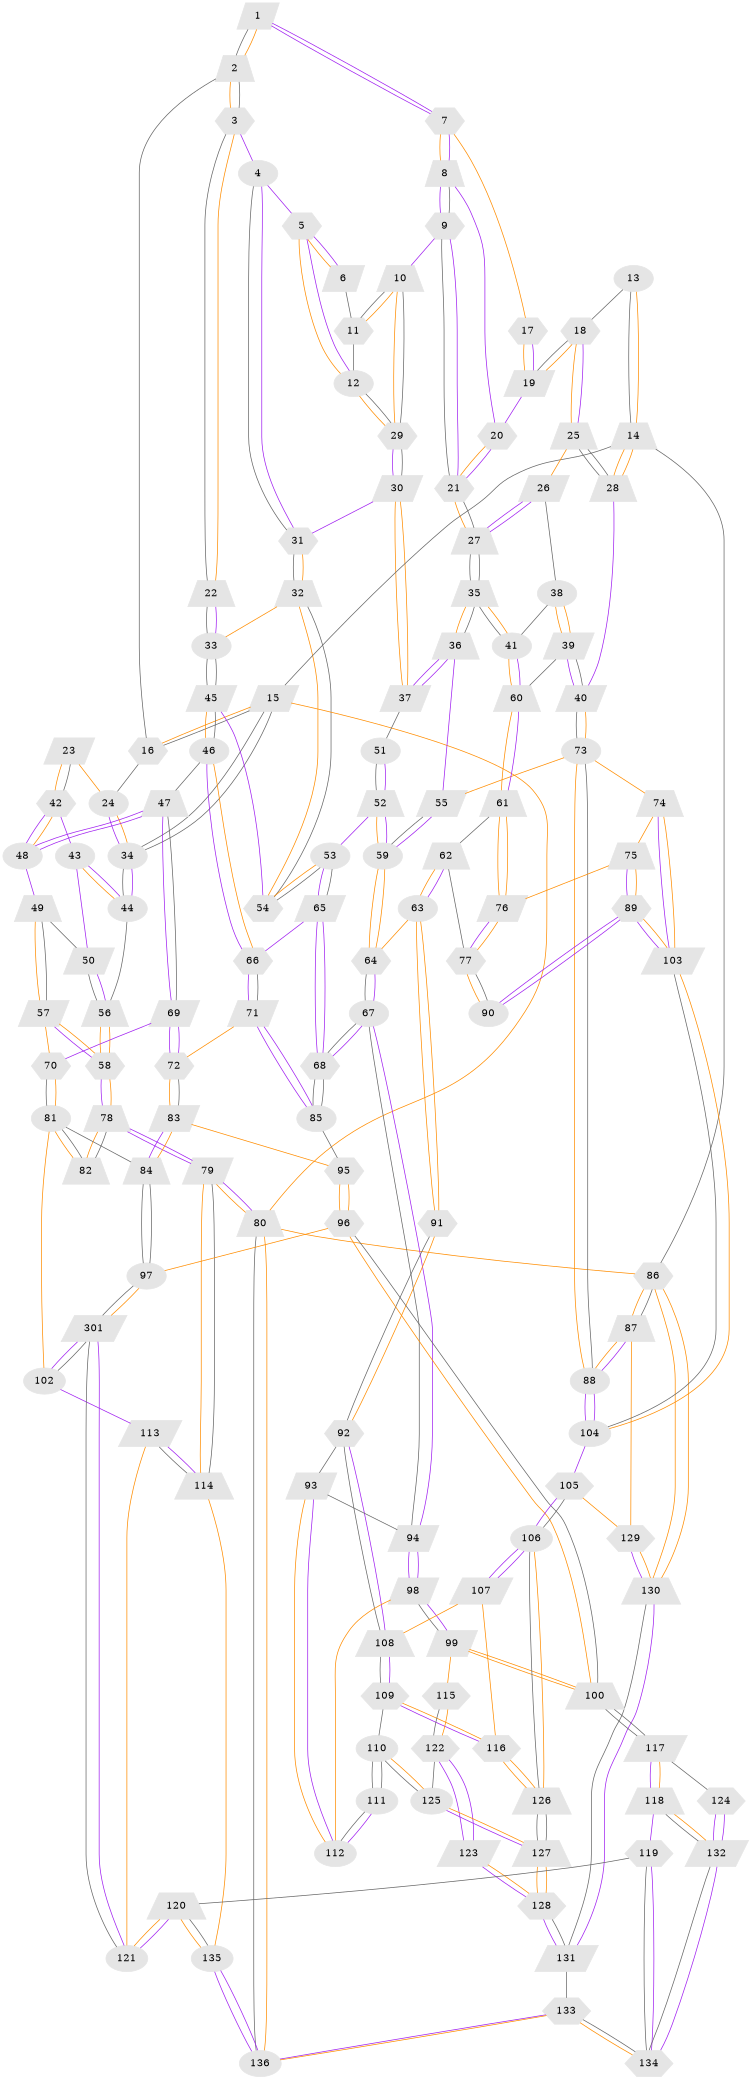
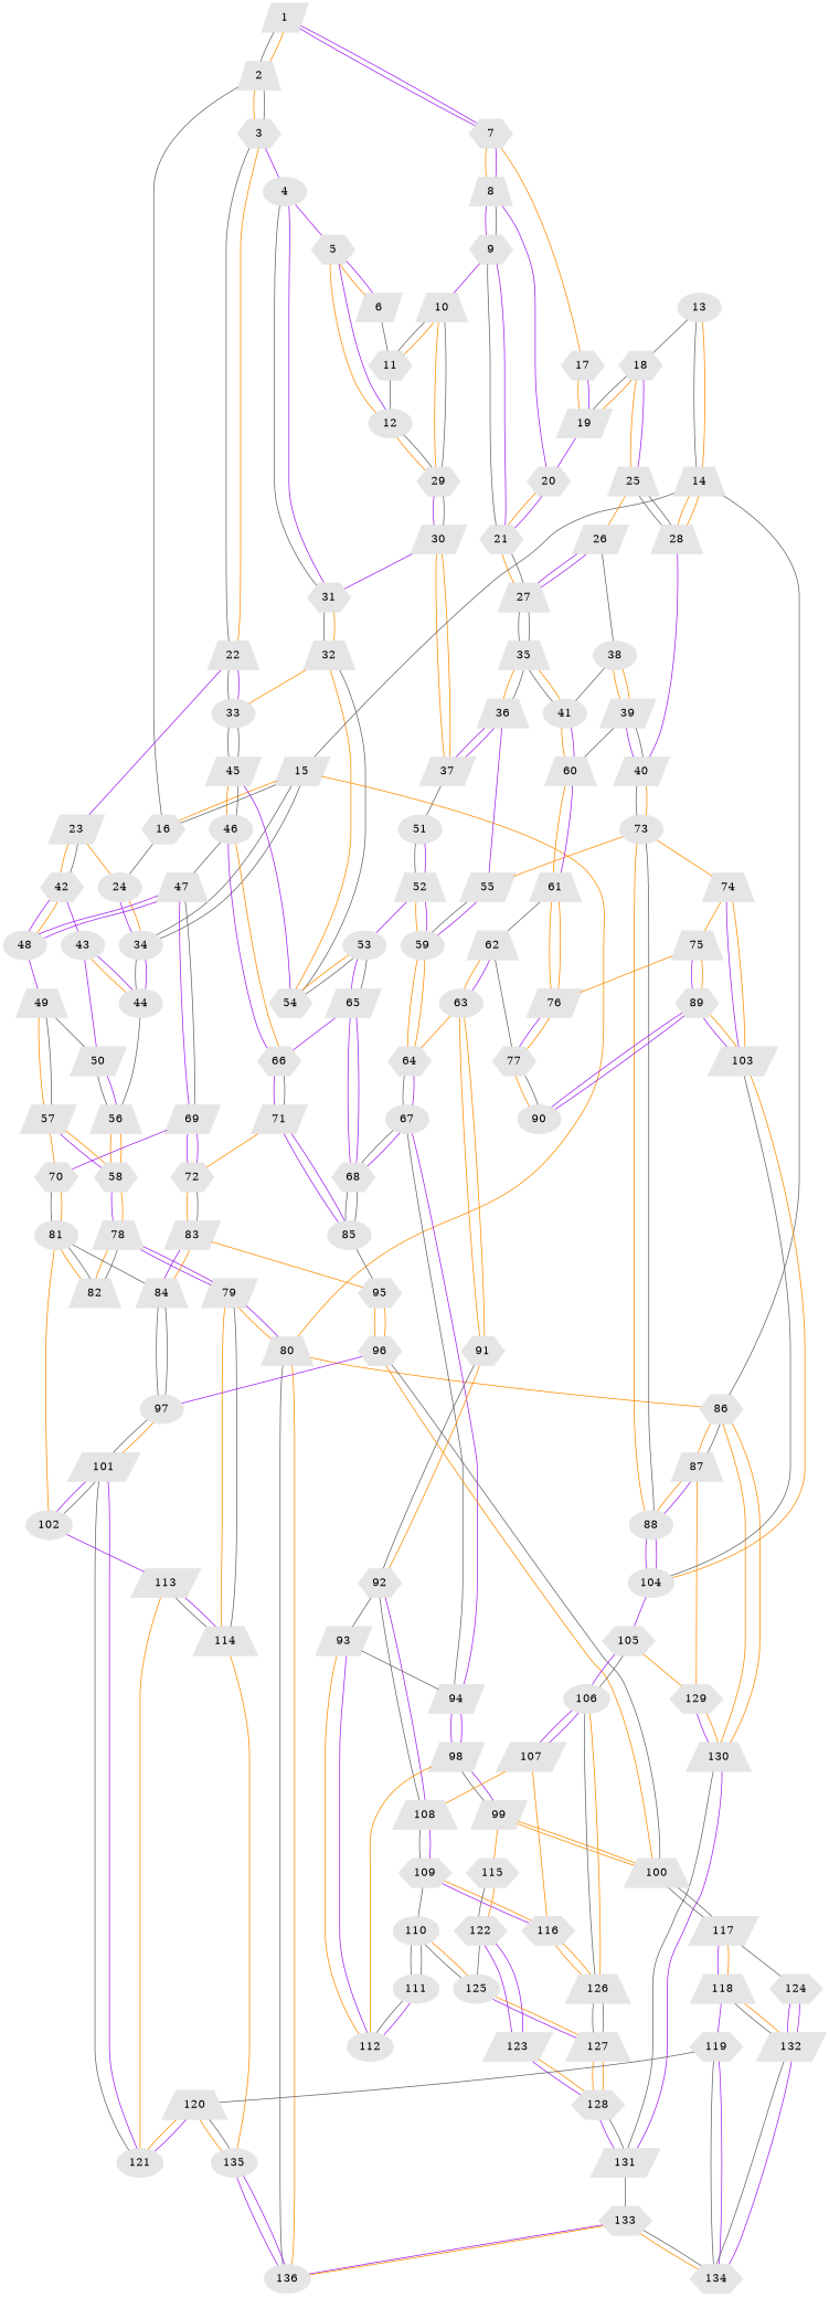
  graph {
    node [color=gray90 shape=hexagon style=filled]
    edge [color=darkorange]
    1 [shape=parallelogram]
    2 [shape=trapezium]
    7
    3
    16
    8 [shape=trapezium]
    17
    4 [shape=ellipse]
    22 [shape=trapezium]
    24 [shape=ellipse]
    5
    31
    23 [shape=parallelogram]
    33 [shape=ellipse]
    6 [shape=parallelogram]
    12 [shape=ellipse]
    32 [shape=trapezium]
    11
    29
    9
    20
    19 [shape=parallelogram]
    10 [shape=trapezium]
    21
    27 [shape=trapezium]
    30 [shape=parallelogram]
    13 [shape=ellipse]
    14 [shape=trapezium]
    18
    15 [shape=parallelogram]
    28 [shape=trapezium]
    86
    25 [shape=trapezium]
    34 [shape=ellipse]
    80 [shape=trapezium]
    40 [shape=parallelogram]
    87 [shape=trapezium]
    130 [shape=trapezium]
    44 [shape=ellipse]
    136 [shape=ellipse]
    26 [shape=parallelogram]
    35 [shape=trapezium]
    42
    45 [shape=parallelogram]
    43 [shape=ellipse]
    48 [shape=ellipse]
    38 [shape=ellipse]
    41 [shape=ellipse]
    39 [shape=parallelogram]
    36 [shape=trapezium]
    73 [shape=ellipse]
    37 [shape=parallelogram]
    51 [shape=ellipse]
    54
    46 [shape=ellipse]
    56 [shape=trapezium]
    55 [shape=parallelogram]
    60 [shape=trapezium]
    59 [shape=ellipse]
    52 [shape=trapezium]
    61 [shape=trapezium]
    74 [shape=trapezium]
    88 [shape=ellipse]
    50 [shape=parallelogram]
    49 [shape=trapezium]
    58
    47 [shape=trapezium]
    66
    69 [shape=parallelogram]
    71 [shape=parallelogram]
    70
    72
    57 [shape=parallelogram]
    53 [shape=ellipse]
    65 [shape=parallelogram]
    64
    68
    78 [shape=trapezium]
    81 [shape=ellipse]
    79 [shape=parallelogram]
    82 [shape=trapezium]
    67 [shape=ellipse]
    62 [shape=trapezium]
    76 [shape=parallelogram]
    63 [shape=ellipse]
    77
    91
    90 [shape=ellipse]
    92
    94 [shape=parallelogram]
    85 [shape=ellipse]
    98 [shape=parallelogram]
    95
    83 [shape=parallelogram]
    84 [shape=trapezium]
    102 [shape=ellipse]
    75 [shape=trapezium]
    103 [shape=parallelogram]
    104 [shape=ellipse]
    89
    114 [shape=trapezium]
    135 [shape=ellipse]
    97 [shape=ellipse]
    113 [shape=parallelogram]
    96
-   101 [shape=parallelogram label=301]
+   101 [shape=parallelogram]
    129
    131 [shape=parallelogram]
    105
    93 [shape=parallelogram]
    108 [shape=trapezium]
    112 [shape=ellipse]
    109
    99 [shape=parallelogram]
    100 [shape=trapezium]
    117 [shape=parallelogram]
    121 [shape=ellipse]
    115
    122
    118 [shape=trapezium]
    124
    106 [shape=ellipse]
    107 [shape=parallelogram]
    126 [shape=trapezium]
    116
    127 [shape=trapezium]
    110 [shape=ellipse]
    111 [shape=ellipse]
    125 [shape=ellipse]
    123 [shape=parallelogram]
    119
    132 [shape=parallelogram]
    120 [shape=trapezium]
    134
    128
    133
    1 -- 2 [color=gray40]
    1 -- 2
    1 -- 7 [color=purple]
    1 -- 7 [color=purple]
    2 -- 3
    2 -- 3 [color=gray40]
    2 -- 16 [color=gray40]
    7 -- 8
    7 -- 8 [color=purple]
    7 -- 17
    3 -- 4 [color=purple]
    3 -- 22 [color=gray40]
    3 -- 22
    16 -- 24 [color=gray40]
    8 -- 9 [color=purple]
    8 -- 9 [color=gray40]
    8 -- 20 [color=purple]
    17 -- 19
    17 -- 19 [color=purple]
    4 -- 5 [color=purple]
    4 -- 31 [color=gray40]
    4 -- 31 [color=purple]
+   22 -- 23 [color=purple]
    22 -- 33 [color=gray40]
    22 -- 33 [color=purple]
    24 -- 34 [color=purple]
    24 -- 34
    5 -- 6
    5 -- 6 [color=purple]
    5 -- 12
    5 -- 12 [color=purple]
    31 -- 32 [color=gray40]
    31 -- 32
    23 -- 24
    23 -- 42
    23 -- 42 [color=gray40]
    33 -- 45 [color=gray40]
    33 -- 45 [color=gray40]
    6 -- 11 [color=gray40]
    12 -- 29
    12 -- 29 [color=gray40]
    32 -- 33
    32 -- 54
    32 -- 54 [color=gray40]
    11 -- 12 [color=gray40]
    29 -- 30 [color=purple]
    29 -- 30 [color=gray40]
    9 -- 10 [color=purple]
    9 -- 21 [color=gray40]
    9 -- 21 [color=purple]
    20 -- 21
    20 -- 21 [color=purple]
    19 -- 20 [color=purple]
    10 -- 11 [color=gray40]
    10 -- 11
    10 -- 29
    10 -- 29 [color=gray40]
    21 -- 27
    21 -- 27 [color=gray40]
    27 -- 35 [color=gray40]
    27 -- 35 [color=gray40]
    30 -- 31 [color=purple]
    30 -- 37
    30 -- 37
    13 -- 14 [color=gray40]
    13 -- 14
    13 -- 18 [color=gray40]
    14 -- 15 [color=gray40]
    14 -- 28
    14 -- 28
    14 -- 86 [color=gray40]
    18 -- 19 [color=gray40]
    18 -- 19
    18 -- 25
    18 -- 25 [color=purple]
    15 -- 16
    15 -- 16 [color=gray40]
    15 -- 34 [color=gray40]
    15 -- 34 [color=gray40]
    15 -- 80
    28 -- 40 [color=purple]
    86 -- 87
    86 -- 87 [color=gray40]
    86 -- 130
    86 -- 130
    25 -- 28 [color=gray40]
    25 -- 28 [color=gray40]
    25 -- 26
    34 -- 44 [color=gray40]
    34 -- 44 [color=purple]
    80 -- 86
    80 -- 136 [color=gray40]
    80 -- 136
    40 -- 73 [color=gray40]
    40 -- 73
    87 -- 88
    87 -- 88 [color=purple]
    87 -- 129
    130 -- 131 [color=gray40]
    130 -- 131 [color=purple]
    44 -- 56 [color=gray40]
    26 -- 27 [color=purple]
    26 -- 27 [color=purple]
    26 -- 38 [color=gray40]
    35 -- 41 [color=gray40]
    35 -- 41
    35 -- 36
    35 -- 36 [color=gray40]
    42 -- 43 [color=purple]
    42 -- 48 [color=purple]
    42 -- 48
    45 -- 54 [color=purple]
    45 -- 46
    45 -- 46 [color=gray40]
    43 -- 44
    43 -- 44 [color=purple]
    43 -- 50 [color=purple]
    48 -- 49 [color=purple]
    38 -- 41 [color=gray40]
    38 -- 39
    38 -- 39
    41 -- 60
    41 -- 60 [color=purple]
    39 -- 40 [color=purple]
    39 -- 40 [color=gray40]
    39 -- 60 [color=gray40]
    36 -- 37 [color=purple]
    36 -- 37 [color=purple]
    36 -- 55 [color=purple]
    73 -- 55
    73 -- 74
    73 -- 88
    73 -- 88 [color=gray40]
    37 -- 51 [color=gray40]
    51 -- 52 [color=gray40]
    51 -- 52 [color=purple]
    46 -- 47 [color=gray40]
    46 -- 66 [color=purple]
    46 -- 66
    56 -- 58
    56 -- 58
    55 -- 59 [color=gray40]
    55 -- 59 [color=purple]
    60 -- 61
    60 -- 61 [color=purple]
    59 -- 64
    59 -- 64
    52 -- 59
    52 -- 59 [color=purple]
    52 -- 53 [color=purple]
    61 -- 62 [color=gray40]
    61 -- 76
    61 -- 76
    74 -- 75
    74 -- 103 [color=purple]
    74 -- 103
    88 -- 104 [color=purple]
    88 -- 104 [color=purple]
    50 -- 56 [color=gray40]
    50 -- 56 [color=purple]
    49 -- 50 [color=gray40]
    49 -- 57
    49 -- 57 [color=gray40]
    58 -- 78 [color=purple]
    58 -- 78
    47 -- 48 [color=purple]
    47 -- 48 [color=purple]
    47 -- 69 [color=purple]
    47 -- 69 [color=gray40]
    66 -- 71 [color=purple]
    66 -- 71 [color=gray40]
    69 -- 70 [color=purple]
    69 -- 72 [color=purple]
    69 -- 72 [color=purple]
    71 -- 72
    71 -- 85 [color=purple]
    71 -- 85 [color=purple]
    70 -- 81 [color=gray40]
    70 -- 81
    72 -- 83
    72 -- 83 [color=gray40]
    57 -- 58 [color=purple]
    57 -- 58
    57 -- 70
    53 -- 54
    53 -- 54 [color=gray40]
    53 -- 65 [color=purple]
    53 -- 65 [color=gray40]
    65 -- 66 [color=purple]
    65 -- 68 [color=purple]
    65 -- 68 [color=purple]
    64 -- 67 [color=gray40]
    64 -- 67 [color=purple]
    68 -- 85 [color=gray40]
    68 -- 85 [color=gray40]
    78 -- 79 [color=purple]
    78 -- 79 [color=purple]
    78 -- 82
    78 -- 82 [color=gray40]
    81 -- 82
    81 -- 82 [color=gray40]
    81 -- 84 [color=gray40]
    81 -- 102
    79 -- 80
    79 -- 80 [color=purple]
    79 -- 114
    79 -- 114 [color=gray40]
    67 -- 68 [color=gray40]
    67 -- 68 [color=purple]
    67 -- 94 [color=gray40]
    67 -- 94 [color=purple]
    62 -- 63
    62 -- 63 [color=purple]
    62 -- 77 [color=gray40]
    76 -- 77 [color=purple]
    76 -- 77
    63 -- 64
    63 -- 91
    63 -- 91
    77 -- 90
    77 -- 90 [color=gray40]
    91 -- 92 [color=gray40]
    91 -- 92
    92 -- 93 [color=gray40]
    92 -- 108 [color=gray40]
    92 -- 108 [color=purple]
    94 -- 98 [color=purple]
    94 -- 98 [color=purple]
    85 -- 95 [color=gray40]
    98 -- 112
    98 -- 99 [color=gray40]
    98 -- 99 [color=purple]
    95 -- 96
    95 -- 96
    83 -- 95
    83 -- 84 [color=purple]
    83 -- 84
    84 -- 97 [color=gray40]
    84 -- 97 [color=gray40]
    102 -- 113 [color=purple]
    75 -- 76
    75 -- 89 [color=purple]
    75 -- 89
    103 -- 104 [color=gray40]
    103 -- 104
    104 -- 105 [color=purple]
    89 -- 90 [color=purple]
    89 -- 90 [color=purple]
    89 -- 103 [color=purple]
    89 -- 103
    114 -- 135
    135 -- 136 [color=purple]
    135 -- 136 [color=purple]
    97 -- 101 [color=gray40]
    97 -- 101
    113 -- 114 [color=gray40]
    113 -- 114 [color=purple]
    113 -- 121
-   96 -- 97
+   96 -- 97 [color=purple]
    96 -- 100
    96 -- 100 [color=gray40]
    101 -- 102 [color=purple]
    101 -- 102 [color=gray40]
    101 -- 121 [color=gray40]
    101 -- 121 [color=purple]
    129 -- 130 [color=purple]
    129 -- 130
    131 -- 133 [color=gray40]
    105 -- 129
    105 -- 106 [color=purple]
    105 -- 106 [color=gray40]
    93 -- 94 [color=gray40]
    93 -- 112
    93 -- 112 [color=purple]
    108 -- 109 [color=gray40]
    108 -- 109 [color=purple]
    109 -- 116 [color=purple]
    109 -- 116
    109 -- 110 [color=gray40]
    99 -- 100
    99 -- 100
    99 -- 115
    100 -- 117 [color=gray40]
    100 -- 117 [color=gray40]
    117 -- 118 [color=purple]
    117 -- 118
    117 -- 124 [color=gray40]
    115 -- 122 [color=gray40]
    115 -- 122
    122 -- 125 [color=gray40]
    122 -- 123 [color=purple]
    122 -- 123 [color=purple]
    118 -- 119 [color=purple]
    118 -- 132 [color=gray40]
    118 -- 132
    124 -- 132 [color=purple]
    124 -- 132 [color=purple]
    106 -- 107 [color=purple]
    106 -- 107 [color=purple]
    106 -- 126 [color=gray40]
    106 -- 126
    107 -- 108
    107 -- 116
    126 -- 127 [color=gray40]
    126 -- 127 [color=gray40]
    116 -- 126
    116 -- 126
    127 -- 128
    127 -- 128
    110 -- 111 [color=gray40]
    110 -- 111 [color=gray40]
    110 -- 125 [color=gray40]
    110 -- 125
    111 -- 112 [color=gray40]
    111 -- 112 [color=purple]
    125 -- 127 [color=purple]
    125 -- 127
    123 -- 128 [color=purple]
    123 -- 128
    119 -- 120 [color=gray40]
    119 -- 134 [color=gray40]
    119 -- 134 [color=purple]
    132 -- 134 [color=gray40]
    132 -- 134 [color=purple]
    120 -- 135
    120 -- 135 [color=gray40]
    120 -- 121
    120 -- 121 [color=purple]
    128 -- 131 [color=purple]
    128 -- 131 [color=gray40]
    133 -- 136 [color=purple]
    133 -- 136
    133 -- 134
    133 -- 134 [color=gray40]
  }
